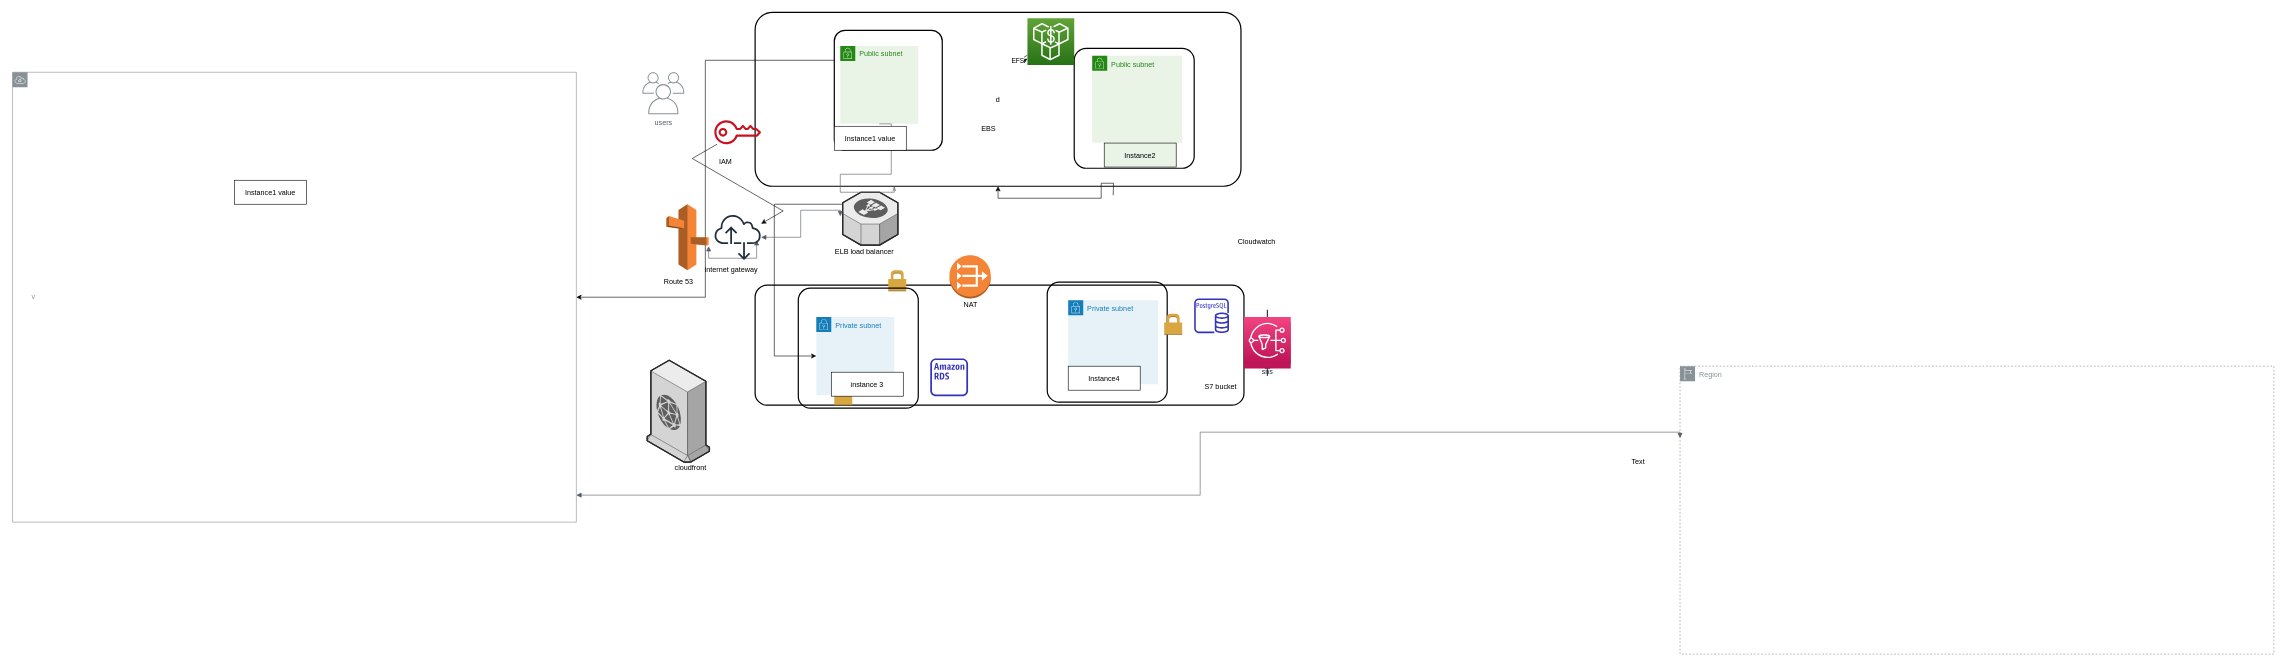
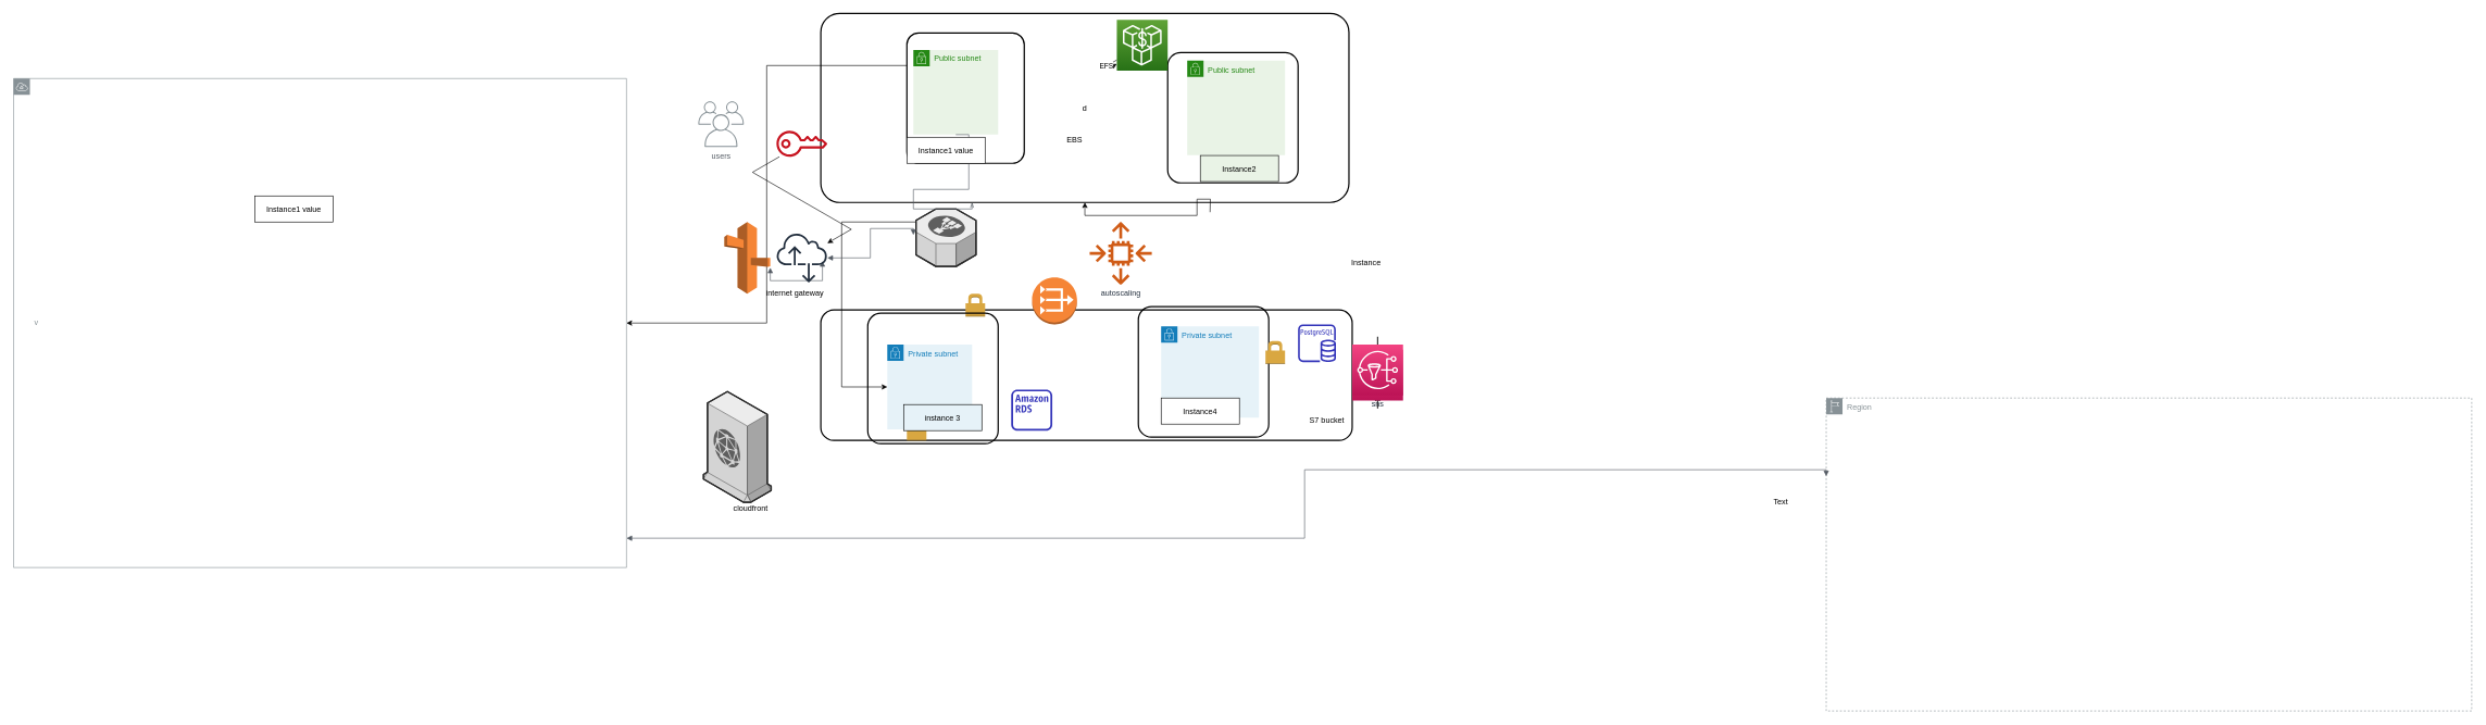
  <mxCell id="0" />
  <mxCell id="1" parent="0" />
  <mxCell id="2" value="Region" style="outlineConnect=0;gradientColor=none;html=1;whiteSpace=wrap;fontSize=12;fontStyle=0;shape=mxgraph.aws4.group;grIcon=mxgraph.aws4.group_region;strokeColor=#879196;fillColor=none;verticalAlign=top;align=left;spacingLeft=30;fontColor=#879196;dashed=1;" parent="1" vertex="1"><mxGeometry x="2800" y="610" width="990" height="480" as="geometry" /></mxCell>
  <mxCell id="3" value="v" style="outlineConnect=0;gradientColor=none;html=1;whiteSpace=wrap;fontSize=12;fontStyle=0;shape=mxgraph.aws4.group;grIcon=mxgraph.aws4.group_vpc;strokeColor=#879196;fillColor=none;verticalAlign=middle;align=left;spacingLeft=30;fontColor=#879196;dashed=0;" parent="1" vertex="1"><mxGeometry x="20" y="120" width="940" height="750" as="geometry" /></mxCell>
- <mxCell id="4" value="users" style="outlineConnect=0;gradientColor=none;fontColor=#545B64;strokeColor=none;fillColor=#879196;dashed=0;verticalLabelPosition=bottom;verticalAlign=top;align=center;html=1;fontSize=12;fontStyle=0;aspect=fixed;shape=mxgraph.aws4.illustration_users;pointerEvents=1" parent="1" vertex="1"><mxGeometry x="1070" y="120" width="70" height="70" as="geometry" /></mxCell>
+ <mxCell id="4" value="users" style="outlineConnect=0;gradientColor=none;fontColor=#545B64;strokeColor=none;fillColor=#879196;dashed=0;verticalLabelPosition=bottom;verticalAlign=top;align=center;html=1;fontSize=12;fontStyle=0;aspect=fixed;shape=mxgraph.aws4.illustration_users;pointerEvents=1" parent="1" vertex="1"><mxGeometry x="1070" y="155" width="70" height="70" as="geometry" /></mxCell>
  <mxCell id="5" value="Text" style="text;html=1;align=center;verticalAlign=middle;resizable=0;points=[];autosize=1;strokeColor=none;" parent="1" vertex="1"><mxGeometry x="2710" y="760" width="40" height="20" as="geometry" /></mxCell>
  <mxCell id="6" value="" style="edgeStyle=orthogonalEdgeStyle;html=1;endArrow=block;elbow=vertical;startArrow=block;startFill=1;endFill=1;strokeColor=#545B64;rounded=0;" parent="1" source="3" edge="1"><mxGeometry width="100" relative="1" as="geometry"><mxPoint x="2700" y="730" as="sourcePoint" /><mxPoint x="2800" y="730" as="targetPoint" /><Array as="points"><mxPoint x="2000" y="825" /><mxPoint x="2000" y="720" /><mxPoint x="2800" y="720" /></Array></mxGeometry></mxCell>
  <mxCell id="7" style="edgeStyle=orthogonalEdgeStyle;rounded=0;orthogonalLoop=1;jettySize=auto;html=1;exitX=0;exitY=0.25;exitDx=0;exitDy=0;" parent="1" source="8" target="3" edge="1"><mxGeometry relative="1" as="geometry" /></mxCell>
  <mxCell id="8" value="" style="rounded=1;arcSize=10;dashed=0;fillColor=none;gradientColor=none;strokeWidth=2;" parent="1" vertex="1"><mxGeometry x="1390" y="50" width="180" height="200" as="geometry" /></mxCell>
  <mxCell id="9" value="" style="rounded=1;arcSize=10;dashed=0;fillColor=none;gradientColor=none;strokeWidth=2;" parent="1" vertex="1"><mxGeometry x="1258" y="475" width="815" height="200" as="geometry" /></mxCell>
  <mxCell id="10" value="" style="dashed=0;html=1;shape=mxgraph.aws3.permissions;fillColor=#D9A741;gradientColor=none;dashed=0;" parent="1" vertex="1"><mxGeometry x="1480" y="450" width="30" height="35" as="geometry" /></mxCell>
  <mxCell id="11" value="d" style="rounded=1;arcSize=10;dashed=0;fillColor=none;gradientColor=none;strokeWidth=2;" parent="1" vertex="1"><mxGeometry x="1258" y="20" width="810" height="290" as="geometry" /></mxCell>
  <mxCell id="12" value="" style="rounded=1;arcSize=10;dashed=0;fillColor=none;gradientColor=none;strokeWidth=2;" parent="1" vertex="1"><mxGeometry x="1790" y="80" width="200" height="200" as="geometry" /></mxCell>
  <mxCell id="13" style="edgeStyle=orthogonalEdgeStyle;rounded=0;orthogonalLoop=1;jettySize=auto;html=1;exitX=0.5;exitY=1;exitDx=0;exitDy=0;exitPerimeter=0;" parent="1" target="11" edge="1"><mxGeometry relative="1" as="geometry"><mxPoint x="1855" y="325" as="sourcePoint" /></mxGeometry></mxCell>
  <mxCell id="14" value="" style="rounded=1;arcSize=10;dashed=0;fillColor=none;gradientColor=none;strokeWidth=2;" parent="1" vertex="1"><mxGeometry x="1330" y="480" width="200" height="200" as="geometry" /></mxCell>
  <mxCell id="15" value="" style="dashed=0;html=1;shape=mxgraph.aws3.permissions;fillColor=#D9A741;gradientColor=none;dashed=0;" parent="1" vertex="1"><mxGeometry x="1390" y="640" width="30" height="35" as="geometry" /></mxCell>
  <mxCell id="16" value="" style="rounded=1;arcSize=10;dashed=0;fillColor=none;gradientColor=none;strokeWidth=2;" parent="1" vertex="1"><mxGeometry x="1745" y="470" width="200" height="200" as="geometry" /></mxCell>
  <mxCell id="17" value="" style="dashed=0;html=1;shape=mxgraph.aws3.permissions;fillColor=#D9A741;gradientColor=none;dashed=0;" parent="1" vertex="1"><mxGeometry x="1940" y="522.5" width="30" height="35" as="geometry" /></mxCell>
  <mxCell id="18" value="" style="outlineConnect=0;dashed=0;verticalLabelPosition=bottom;verticalAlign=top;align=center;html=1;shape=mxgraph.aws3.route_53;fillColor=#F58536;gradientColor=none;" parent="1" vertex="1"><mxGeometry x="1110" y="340" width="70.5" height="110" as="geometry" /></mxCell>
- <mxCell id="19" value="Route 53" style="text;html=1;align=center;verticalAlign=middle;resizable=0;points=[];autosize=1;strokeColor=none;" parent="1" vertex="1"><mxGeometry x="1100" y="460" width="60" height="20" as="geometry" /></mxCell>
  <mxCell id="20" value="" style="verticalLabelPosition=bottom;html=1;verticalAlign=top;strokeWidth=1;align=center;outlineConnect=0;dashed=0;outlineConnect=0;shape=mxgraph.aws3d.cloudfront;fillColor=#ECECEC;strokeColor=#5E5E5E;aspect=fixed;" parent="1" vertex="1"><mxGeometry x="1078.1" y="600" width="103.8" height="169.8" as="geometry" /></mxCell>
  <mxCell id="21" value="cloudfront" style="text;html=1;align=center;verticalAlign=middle;resizable=0;points=[];autosize=1;strokeColor=none;" parent="1" vertex="1"><mxGeometry x="1115" y="770" width="70" height="20" as="geometry" /></mxCell>
  <mxCell id="22" value="" style="edgeStyle=orthogonalEdgeStyle;html=1;endArrow=block;elbow=vertical;startArrow=block;startFill=1;endFill=1;strokeColor=#545B64;rounded=0;" parent="1" edge="1"><mxGeometry width="100" relative="1" as="geometry"><mxPoint x="1180.5" y="410" as="sourcePoint" /><mxPoint x="1260.5" y="400" as="targetPoint" /><Array as="points"><mxPoint x="1181" y="430" /><mxPoint x="1261" y="430" /></Array></mxGeometry></mxCell>
  <mxCell id="23" value="" style="outlineConnect=0;fontColor=#232F3E;gradientColor=none;fillColor=#232F3E;strokeColor=none;dashed=0;verticalLabelPosition=bottom;verticalAlign=top;align=center;html=1;fontSize=12;fontStyle=0;aspect=fixed;pointerEvents=1;shape=mxgraph.aws4.internet_alt2;" parent="1" vertex="1"><mxGeometry x="1190" y="356.01" width="78" height="78" as="geometry" /></mxCell>
  <mxCell id="24" value="Public subnet" style="points=[[0,0],[0.25,0],[0.5,0],[0.75,0],[1,0],[1,0.25],[1,0.5],[1,0.75],[1,1],[0.75,1],[0.5,1],[0.25,1],[0,1],[0,0.75],[0,0.5],[0,0.25]];outlineConnect=0;gradientColor=none;html=1;whiteSpace=wrap;fontSize=12;fontStyle=0;shape=mxgraph.aws4.group;grIcon=mxgraph.aws4.group_security_group;grStroke=0;strokeColor=#248814;fillColor=#E9F3E6;verticalAlign=top;align=left;spacingLeft=30;fontColor=#248814;dashed=0;" parent="1" vertex="1"><mxGeometry x="1400" y="76" width="130" height="130" as="geometry" /></mxCell>
  <mxCell id="25" value="Public subnet" style="points=[[0,0],[0.25,0],[0.5,0],[0.75,0],[1,0],[1,0.25],[1,0.5],[1,0.75],[1,1],[0.75,1],[0.5,1],[0.25,1],[0,1],[0,0.75],[0,0.5],[0,0.25]];outlineConnect=0;gradientColor=none;html=1;whiteSpace=wrap;fontSize=12;fontStyle=0;shape=mxgraph.aws4.group;grIcon=mxgraph.aws4.group_security_group;grStroke=0;strokeColor=#248814;fillColor=#E9F3E6;verticalAlign=top;align=left;spacingLeft=30;fontColor=#248814;dashed=0;" parent="1" vertex="1"><mxGeometry x="1820" y="92.5" width="150" height="145" as="geometry" /></mxCell>
  <mxCell id="26" value="internet gateway" style="text;html=1;align=center;verticalAlign=middle;resizable=0;points=[];autosize=1;strokeColor=none;" parent="1" vertex="1"><mxGeometry x="1168" y="439.09" width="100" height="20" as="geometry" /></mxCell>
  <mxCell id="27" value="" style="outlineConnect=0;dashed=0;verticalLabelPosition=bottom;verticalAlign=top;align=center;html=1;shape=mxgraph.aws3.vpc_nat_gateway;fillColor=#F58536;gradientColor=none;" parent="1" vertex="1"><mxGeometry x="1582" y="425" width="69" height="72" as="geometry" /></mxCell>
- <mxCell id="28" value="NAT" style="text;html=1;align=center;verticalAlign=middle;resizable=0;points=[];autosize=1;strokeColor=none;" parent="1" vertex="1"><mxGeometry x="1596.5" y="497" width="40" height="20" as="geometry" /></mxCell>
  <mxCell id="29" value="Private subnet" style="points=[[0,0],[0.25,0],[0.5,0],[0.75,0],[1,0],[1,0.25],[1,0.5],[1,0.75],[1,1],[0.75,1],[0.5,1],[0.25,1],[0,1],[0,0.75],[0,0.5],[0,0.25]];outlineConnect=0;gradientColor=none;html=1;whiteSpace=wrap;fontSize=12;fontStyle=0;shape=mxgraph.aws4.group;grIcon=mxgraph.aws4.group_security_group;grStroke=0;strokeColor=#147EBA;fillColor=#E6F2F8;verticalAlign=top;align=left;spacingLeft=30;fontColor=#147EBA;dashed=0;" parent="1" vertex="1"><mxGeometry x="1360" y="528" width="130" height="130" as="geometry" /></mxCell>
  <mxCell id="30" value="Private subnet" style="points=[[0,0],[0.25,0],[0.5,0],[0.75,0],[1,0],[1,0.25],[1,0.5],[1,0.75],[1,1],[0.75,1],[0.5,1],[0.25,1],[0,1],[0,0.75],[0,0.5],[0,0.25]];outlineConnect=0;gradientColor=none;html=1;whiteSpace=wrap;fontSize=12;fontStyle=0;shape=mxgraph.aws4.group;grIcon=mxgraph.aws4.group_security_group;grStroke=0;strokeColor=#147EBA;fillColor=#E6F2F8;verticalAlign=top;align=left;spacingLeft=30;fontColor=#147EBA;dashed=0;" parent="1" vertex="1"><mxGeometry x="1780" y="500" width="150" height="140" as="geometry" /></mxCell>
+ <mxCell id="31" value="autoscaling" style="outlineConnect=0;fontColor=#232F3E;gradientColor=none;fillColor=#D05C17;strokeColor=none;dashed=0;verticalLabelPosition=bottom;verticalAlign=top;align=center;html=1;fontSize=12;fontStyle=0;aspect=fixed;pointerEvents=1;shape=mxgraph.aws4.auto_scaling2;" parent="1" vertex="1"><mxGeometry x="1670" y="340" width="96" height="96" as="geometry" /></mxCell>
  <mxCell id="32" value="S7 bucket" style="shape=image;html=1;verticalAlign=top;verticalLabelPosition=bottom;labelBackgroundColor=#ffffff;imageAspect=0;aspect=fixed;image=https://cdn2.iconfinder.com/data/icons/amazon-aws-stencils/100/Storage__Content_Delivery_Amazon_S3_Bucket_with_Objects-128.png" parent="1" vertex="1"><mxGeometry x="2000" y="562" width="68" height="68" as="geometry" /></mxCell>
  <mxCell id="33" value="" style="edgeStyle=orthogonalEdgeStyle;rounded=0;orthogonalLoop=1;jettySize=auto;html=1;" parent="1" source="34" target="35" edge="1"><mxGeometry relative="1" as="geometry" /></mxCell>
  <mxCell id="34" value="" style="points=[[0,0,0],[0.25,0,0],[0.5,0,0],[0.75,0,0],[1,0,0],[0,1,0],[0.25,1,0],[0.5,1,0],[0.75,1,0],[1,1,0],[0,0.25,0],[0,0.5,0],[0,0.75,0],[1,0.25,0],[1,0.5,0],[1,0.75,0]];outlineConnect=0;fontColor=#232F3E;gradientColor=#F34482;gradientDirection=north;fillColor=#BC1356;strokeColor=#ffffff;dashed=0;verticalLabelPosition=bottom;verticalAlign=top;align=center;html=1;fontSize=12;fontStyle=0;aspect=fixed;shape=mxgraph.aws4.resourceIcon;resIcon=mxgraph.aws4.sns;" parent="1" vertex="1"><mxGeometry x="2073" y="536" width="78" height="78" as="geometry" /></mxCell>
  <mxCell id="35" value="sns" style="points=[[0,0,0],[0.25,0,0],[0.5,0,0],[0.75,0,0],[1,0,0],[0,1,0],[0.25,1,0],[0.5,1,0],[0.75,1,0],[1,1,0],[0,0.25,0],[0,0.5,0],[0,0.75,0],[1,0.25,0],[1,0.5,0],[1,0.75,0]];outlineConnect=0;fontColor=#232F3E;gradientColor=#F34482;gradientDirection=north;fillColor=#BC1356;strokeColor=#ffffff;dashed=0;verticalLabelPosition=bottom;verticalAlign=top;align=center;html=1;fontSize=12;fontStyle=0;aspect=fixed;shape=mxgraph.aws4.resourceIcon;resIcon=mxgraph.aws4.sns;" parent="1" vertex="1"><mxGeometry x="2073" y="528" width="78" height="78" as="geometry" /></mxCell>
  <mxCell id="36" value="" style="edgeStyle=elbowEdgeStyle;rounded=0;orthogonalLoop=1;jettySize=auto;html=1;elbow=vertical;" parent="1" source="37" target="29" edge="1"><mxGeometry relative="1" as="geometry"><Array as="points"><mxPoint x="1290" y="340" /><mxPoint x="1370" y="340" /></Array></mxGeometry></mxCell>
  <mxCell id="37" value="" style="verticalLabelPosition=bottom;html=1;verticalAlign=top;strokeWidth=1;align=center;outlineConnect=0;dashed=0;outlineConnect=0;shape=mxgraph.aws3d.elasticLoadBalancing;fillColor=#ECECEC;strokeColor=#5E5E5E;aspect=fixed;" parent="1" vertex="1"><mxGeometry x="1404" y="320" width="92" height="88.17" as="geometry" /></mxCell>
- <mxCell id="38" value="ELB load balancer" style="text;html=1;align=center;verticalAlign=middle;resizable=0;points=[];autosize=1;strokeColor=none;" parent="1" vertex="1"><mxGeometry x="1385" y="410" width="110" height="20" as="geometry" /></mxCell>
  <mxCell id="39" value="" style="edgeStyle=orthogonalEdgeStyle;html=1;endArrow=block;elbow=vertical;startArrow=block;startFill=1;endFill=1;strokeColor=#545B64;rounded=0;" parent="1" source="23" edge="1"><mxGeometry width="100" relative="1" as="geometry"><mxPoint x="1268" y="395.01" as="sourcePoint" /><mxPoint x="1400" y="360" as="targetPoint" /><Array as="points"><mxPoint x="1334" y="395" /><mxPoint x="1334" y="350" /><mxPoint x="1400" y="350" /></Array></mxGeometry></mxCell>
  <mxCell id="40" value="" style="edgeStyle=orthogonalEdgeStyle;html=1;endArrow=none;elbow=vertical;startArrow=openThin;startFill=0;strokeColor=#545B64;rounded=0;entryX=0.5;entryY=1;entryDx=0;entryDy=0;" parent="1" source="11" target="24" edge="1"><mxGeometry width="100" relative="1" as="geometry"><mxPoint x="1396" y="290" as="sourcePoint" /><mxPoint x="1496" y="290" as="targetPoint" /><Array as="points"><mxPoint x="1490" y="320" /><mxPoint x="1400" y="320" /><mxPoint x="1400" y="290" /><mxPoint x="1485" y="290" /></Array></mxGeometry></mxCell>
  <mxCell id="41" value="Instance2" style="fontStyle=0;html=0;fillColor=#e9f3e6;" parent="1" vertex="1"><mxGeometry x="1840" y="238" width="120" height="40" as="geometry" /></mxCell>
  <mxCell id="42" value="Instance1 value" style="fontStyle=0;html=0;" parent="1" vertex="1"><mxGeometry x="390" y="300" width="120" height="40" as="geometry" /></mxCell>
  <mxCell id="43" value="Instance1 value" style="fontStyle=0;html=0;" parent="1" vertex="1"><mxGeometry x="1390" y="210" width="120" height="40" as="geometry" /></mxCell>
- <mxCell id="44" value="instance 3" style="fontStyle=0;html=0;" parent="1" vertex="1"><mxGeometry x="1385" y="620" width="120" height="40" as="geometry" /></mxCell>
+ <mxCell id="44" value="instance 3" style="fontStyle=0;html=0;fillColor=#e6f2f8;" parent="1" vertex="1"><mxGeometry x="1385" y="620" width="120" height="40" as="geometry" /></mxCell>
  <mxCell id="45" value="Instance4" style="fontStyle=0;html=0;" parent="1" vertex="1"><mxGeometry x="1780" y="610" width="120" height="40" as="geometry" /></mxCell>
  <mxCell id="46" value="EBS" style="shape=image;html=1;verticalAlign=top;verticalLabelPosition=bottom;labelBackgroundColor=#ffffff;imageAspect=0;aspect=fixed;image=https://cdn2.iconfinder.com/data/icons/amazon-aws-stencils/100/Storage__Content_Delivery_Amazon_EBS_Snapshot-128.png" parent="1" vertex="1"><mxGeometry x="1582" y="70" width="130" height="130" as="geometry" /></mxCell>
- <mxCell id="47" value="Cloudwatch" style="shape=image;html=1;verticalAlign=top;verticalLabelPosition=bottom;labelBackgroundColor=#ffffff;imageAspect=0;aspect=fixed;image=https://cdn2.iconfinder.com/data/icons/smart-watch-outline-filled-1/32/Smart_Watch__Cloud_Weather-128.png" parent="1" vertex="1"><mxGeometry x="2030" y="260" width="128" height="128" as="geometry" /></mxCell>
+ <mxCell id="47" value="Instance" style="shape=image;html=1;verticalAlign=top;verticalLabelPosition=bottom;labelBackgroundColor=#ffffff;imageAspect=0;aspect=fixed;image=https://cdn2.iconfinder.com/data/icons/smart-watch-outline-filled-1/32/Smart_Watch__Cloud_Weather-128.png" parent="1" vertex="1"><mxGeometry x="2030" y="260" width="128" height="128" as="geometry" /></mxCell>
  <mxCell id="48" value="" style="outlineConnect=0;fontColor=#232F3E;gradientColor=none;fillColor=#3334B9;strokeColor=none;dashed=0;verticalLabelPosition=bottom;verticalAlign=top;align=center;html=1;fontSize=12;fontStyle=0;aspect=fixed;pointerEvents=1;shape=mxgraph.aws4.rds_instance_alt;" parent="1" vertex="1"><mxGeometry x="1550" y="597" width="63" height="63" as="geometry" /></mxCell>
  <mxCell id="49" value="" style="outlineConnect=0;fontColor=#232F3E;gradientColor=none;fillColor=#3334B9;strokeColor=none;dashed=0;verticalLabelPosition=bottom;verticalAlign=top;align=center;html=1;fontSize=12;fontStyle=0;aspect=fixed;pointerEvents=1;shape=mxgraph.aws4.rds_postgresql_instance;" parent="1" vertex="1"><mxGeometry x="1990" y="497" width="58" height="58" as="geometry" /></mxCell>
  <mxCell id="50" value="" style="edgeStyle=isometricEdgeStyle;rounded=0;orthogonalLoop=1;jettySize=auto;html=1;" parent="1" source="51" target="23" edge="1"><mxGeometry relative="1" as="geometry" /></mxCell>
  <mxCell id="51" value="" style="outlineConnect=0;fontColor=#232F3E;gradientColor=none;fillColor=#C7131F;strokeColor=none;dashed=0;verticalLabelPosition=bottom;verticalAlign=top;align=center;html=1;fontSize=12;fontStyle=0;aspect=fixed;pointerEvents=1;shape=mxgraph.aws4.addon;" parent="1" vertex="1"><mxGeometry x="1190" y="200" width="78" height="40" as="geometry" /></mxCell>
  <mxCell id="52" value="EFS" style="edgeStyle=isometricEdgeStyle;rounded=0;orthogonalLoop=1;jettySize=auto;html=1;" parent="1" source="53" target="46" edge="1"><mxGeometry relative="1" as="geometry" /></mxCell>
  <mxCell id="53" value="" style="points=[[0,0,0],[0.25,0,0],[0.5,0,0],[0.75,0,0],[1,0,0],[0,1,0],[0.25,1,0],[0.5,1,0],[0.75,1,0],[1,1,0],[0,0.25,0],[0,0.5,0],[0,0.75,0],[1,0.25,0],[1,0.5,0],[1,0.75,0]];outlineConnect=0;fontColor=#232F3E;gradientColor=#60A337;gradientDirection=north;fillColor=#277116;strokeColor=#ffffff;dashed=0;verticalLabelPosition=bottom;verticalAlign=top;align=center;html=1;fontSize=12;fontStyle=0;aspect=fixed;shape=mxgraph.aws4.resourceIcon;resIcon=mxgraph.aws4.efs_infrequentaccess;" parent="1" vertex="1"><mxGeometry x="1712" y="30" width="78" height="78" as="geometry" /></mxCell>
- <mxCell id="54" value="IAM&amp;nbsp;" style="text;html=1;align=center;verticalAlign=middle;resizable=0;points=[];autosize=1;strokeColor=none;" parent="1" vertex="1"><mxGeometry x="1190" y="260" width="40" height="20" as="geometry" /></mxCell>
